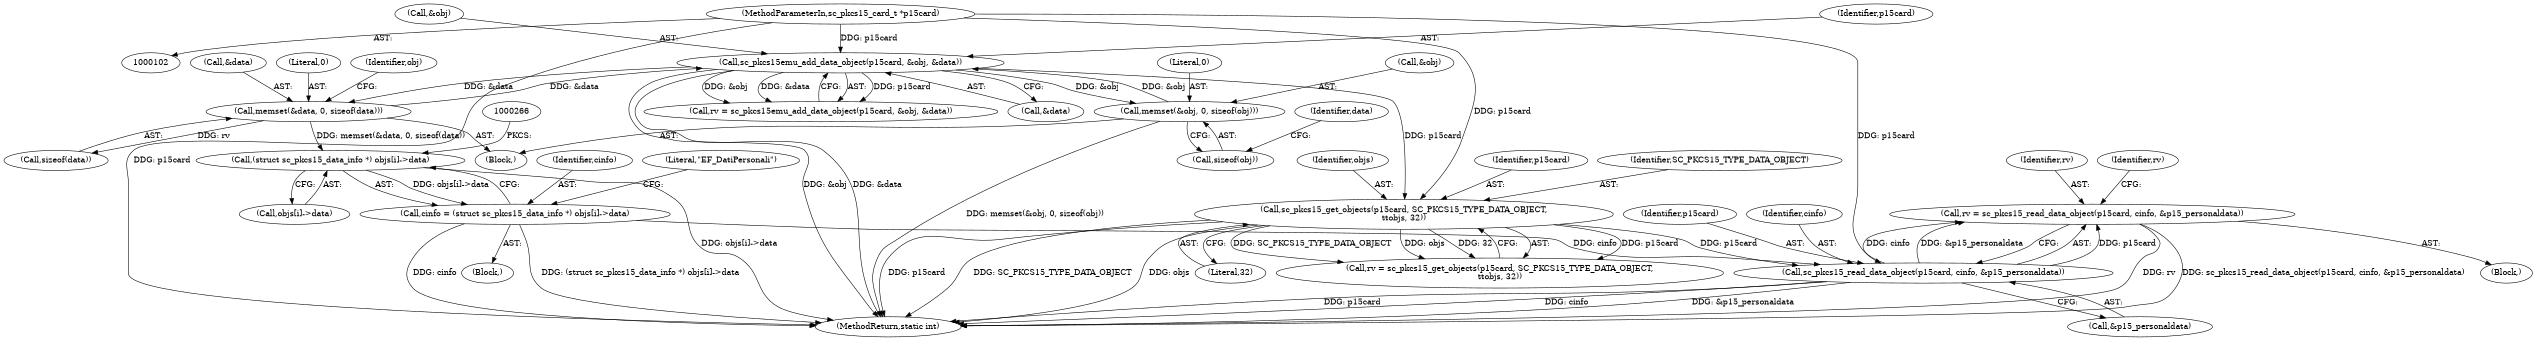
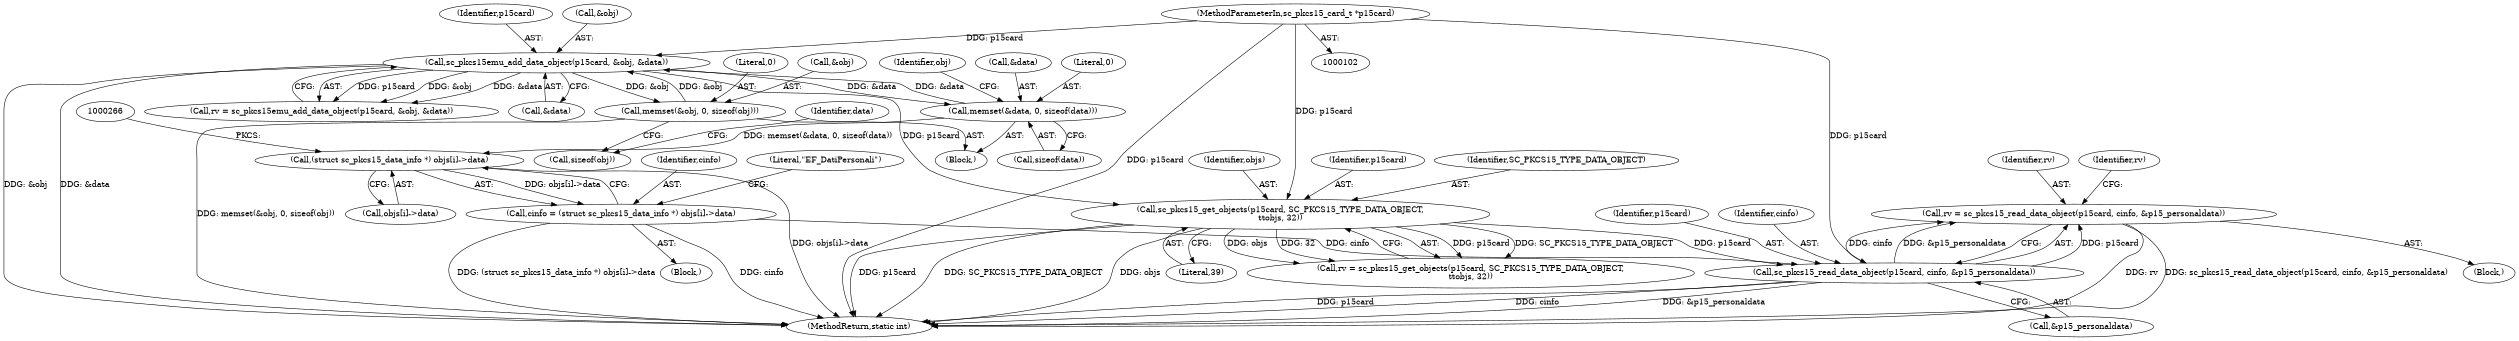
  digraph {
    n1 [label="(Call,rv = sc_pkcs15_read_data_object(p15card, cinfo, &p15_personaldata))"]
    n2 [label="(Call,sc_pkcs15_read_data_object(p15card, cinfo, &p15_personaldata))"]
    n3 [label="(MethodReturn,static int)"]
    n4 [label="(Block,)"]
    n5 [label="(Call,&p15_personaldata)"]
    n6 [label="(Call,sc_pkcs15_get_objects(p15card, SC_PKCS15_TYPE_DATA_OBJECT,\n\t\tobjs, 32))"]
-   n7 [label="(Literal,32)"]
+   n7 [label="(Literal,39)"]
    n8 [label="(Call,rv = sc_pkcs15_get_objects(p15card, SC_PKCS15_TYPE_DATA_OBJECT,\n\t\tobjs, 32))"]
    n9 [label="(Call,sc_pkcs15emu_add_data_object(p15card, &obj, &data))"]
    n10 [label="(Call,memset(&obj, 0, sizeof(obj)))"]
    n11 [label="(Call,memset(&data, 0, sizeof(data)))"]
    n12 [label="(Call,rv = sc_pkcs15emu_add_data_object(p15card, &obj, &data))"]
    n13 [label="(Call,&data)"]
    n14 [label="(Call,sizeof(obj))"]
    n15 [label="(Block,)"]
    n16 [label="(Call,sizeof(data))"]
    n17 [label="(Call,(struct sc_pkcs15_data_info *) objs[i]->data)"]
    n18 [label="(MethodParameterIn,sc_pkcs15_card_t *p15card)"]
    1000102
    n20 [label="(Call,cinfo = (struct sc_pkcs15_data_info *) objs[i]->data)"]
    n21 [label="(Block,)"]
    n22 [label="(Call,objs[i]->data)"]
    n23 [label="(Identifier,p15card)"]
    n24 [label="(Identifier,SC_PKCS15_TYPE_DATA_OBJECT)"]
    n25 [label="(Literal,0)"]
    n26 [label="(Identifier,cinfo)"]
    n27 [label="(Identifier,rv)"]
    n28 [label="(Call,&obj)"]
    n29 [label="(Literal,\"EF_DatiPersonali\")"]
    n30 [label="(Identifier,data)"]
    n31 [label="(Identifier,objs)"]
    n32 [label="(Call,&obj)"]
    n33 [label="(Identifier,p15card)"]
    n34 [label="(Identifier,obj)"]
    n35 [label="(Identifier,cinfo)"]
    n36 [label="(Call,&data)"]
    n37 [label="(Identifier,p15card)"]
    n38 [label="(Literal,0)"]
    n39 [label="(Identifier,rv)"]
    1000266
    n1 -> n2 [label="CFG: "]
    n1 -> n3 [label="DDG: rv"]
    n1 -> n3 [label="DDG: sc_pkcs15_read_data_object(p15card, cinfo, &p15_personaldata)"]
    n1 -> n4 [label="AST: "]
    n2 -> n1 [label="AST: "]
    n2 -> n1 [label="DDG: p15card"]
    n2 -> n1 [label="DDG: cinfo"]
    n2 -> n1 [label="DDG: &p15_personaldata"]
    n2 -> n3 [label="DDG: cinfo"]
    n2 -> n3 [label="DDG: &p15_personaldata"]
    n2 -> n3 [label="DDG: p15card"]
    n2 -> n5 [label="CFG: "]
    n5 -> n2 [label="AST: "]
    n6 -> n2 [label="DDG: p15card"]
    n6 -> n3 [label="DDG: SC_PKCS15_TYPE_DATA_OBJECT"]
    n6 -> n3 [label="DDG: objs"]
    n6 -> n3 [label="DDG: p15card"]
    n6 -> n7 [label="CFG: "]
    n6 -> n8 [label="AST: "]
    n6 -> n8 [label="DDG: p15card"]
    n6 -> n8 [label="DDG: SC_PKCS15_TYPE_DATA_OBJECT"]
    n6 -> n8 [label="DDG: objs"]
    n6 -> n8 [label="DDG: 32"]
    n7 -> n6 [label="AST: "]
    n8 -> n6 [label="CFG: "]
    n9 -> n3 [label="DDG: &data"]
    n9 -> n3 [label="DDG: &obj"]
    n9 -> n6 [label="DDG: p15card"]
    n9 -> n10 [label="DDG: &obj"]
    n9 -> n11 [label="DDG: &data"]
    n9 -> n12 [label="AST: "]
    n9 -> n12 [label="DDG: p15card"]
    n9 -> n12 [label="DDG: &obj"]
    n9 -> n12 [label="DDG: &data"]
    n9 -> n13 [label="CFG: "]
    n10 -> n3 [label="DDG: memset(&obj, 0, sizeof(obj))"]
    n10 -> n9 [label="DDG: &obj"]
    n10 -> n14 [label="CFG: "]
    n10 -> n15 [label="AST: "]
    n11 -> n9 [label="DDG: &data"]
    n11 -> n15 [label="AST: "]
-   n11 -> n16 [label="DDG: rv"]
+   n11 -> n16 [label="CFG: "]
    n11 -> n17 [label="DDG: memset(&data, 0, sizeof(data))"]
    n12 -> n9 [label="CFG: "]
    n13 -> n9 [label="AST: "]
-   n14 -> n10 [label="AST: "]
    n16 -> n11 [label="AST: "]
    n17 -> n3 [label="DDG: objs[i]->data"]
    n17 -> n20 [label="AST: "]
    n17 -> n20 [label="DDG: objs[i]->data"]
    n17 -> n22 [label="CFG: "]
    n18 -> n2 [label="DDG: p15card"]
    n18 -> n3 [label="DDG: p15card"]
    n18 -> n6 [label="DDG: p15card"]
    n18 -> n9 [label="DDG: p15card"]
    n18 -> 1000102 [label="AST: "]
    n20 -> n2 [label="DDG: cinfo"]
    n20 -> n3 [label="DDG: (struct sc_pkcs15_data_info *) objs[i]->data"]
    n20 -> n3 [label="DDG: cinfo"]
    n20 -> n17 [label="CFG: "]
    n20 -> n21 [label="AST: "]
    n22 -> n17 [label="AST: "]
    n23 -> n9 [label="AST: "]
    n24 -> n6 [label="AST: "]
    n25 -> n11 [label="AST: "]
    n26 -> n20 [label="AST: "]
    n27 -> n1 [label="AST: "]
    n28 -> n10 [label="AST: "]
    n29 -> n20 [label="CFG: "]
    n30 -> n14 [label="CFG: "]
    n31 -> n6 [label="AST: "]
    n32 -> n9 [label="AST: "]
    n33 -> n2 [label="AST: "]
    n34 -> n11 [label="CFG: "]
    n35 -> n2 [label="AST: "]
    n36 -> n11 [label="AST: "]
    n37 -> n6 [label="AST: "]
    n38 -> n10 [label="AST: "]
    n39 -> n1 [label="CFG: "]
    1000266 -> n17 [label="PKCS: "]
  }
